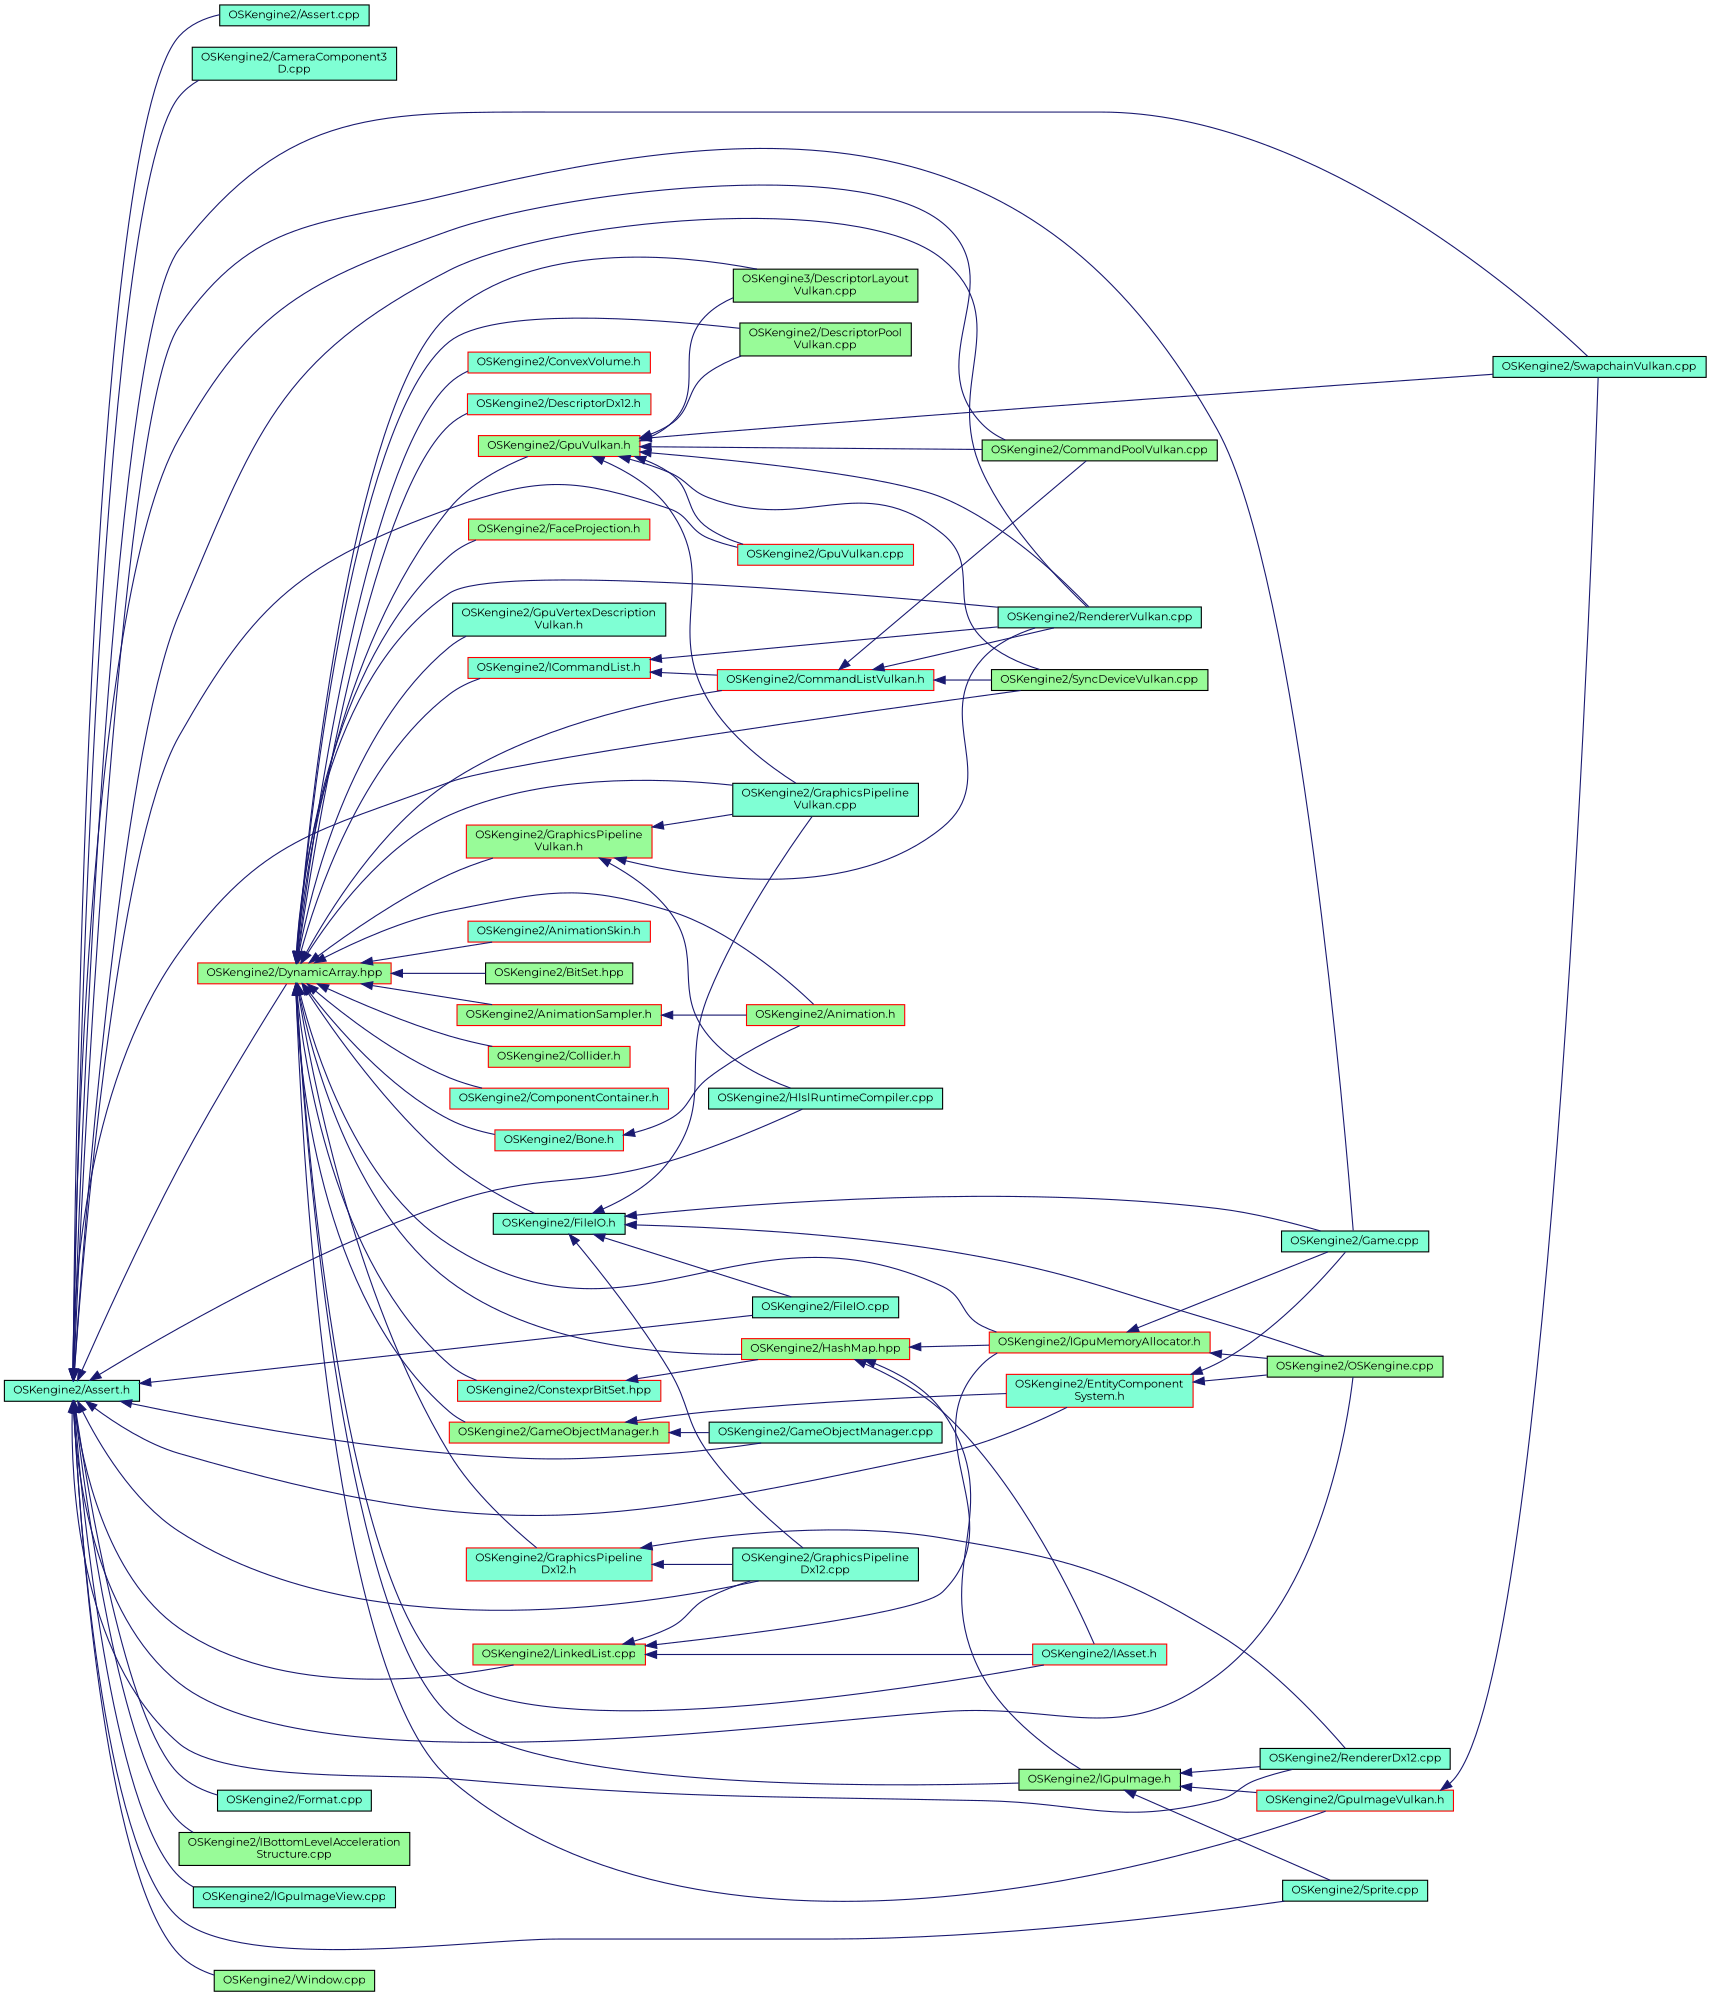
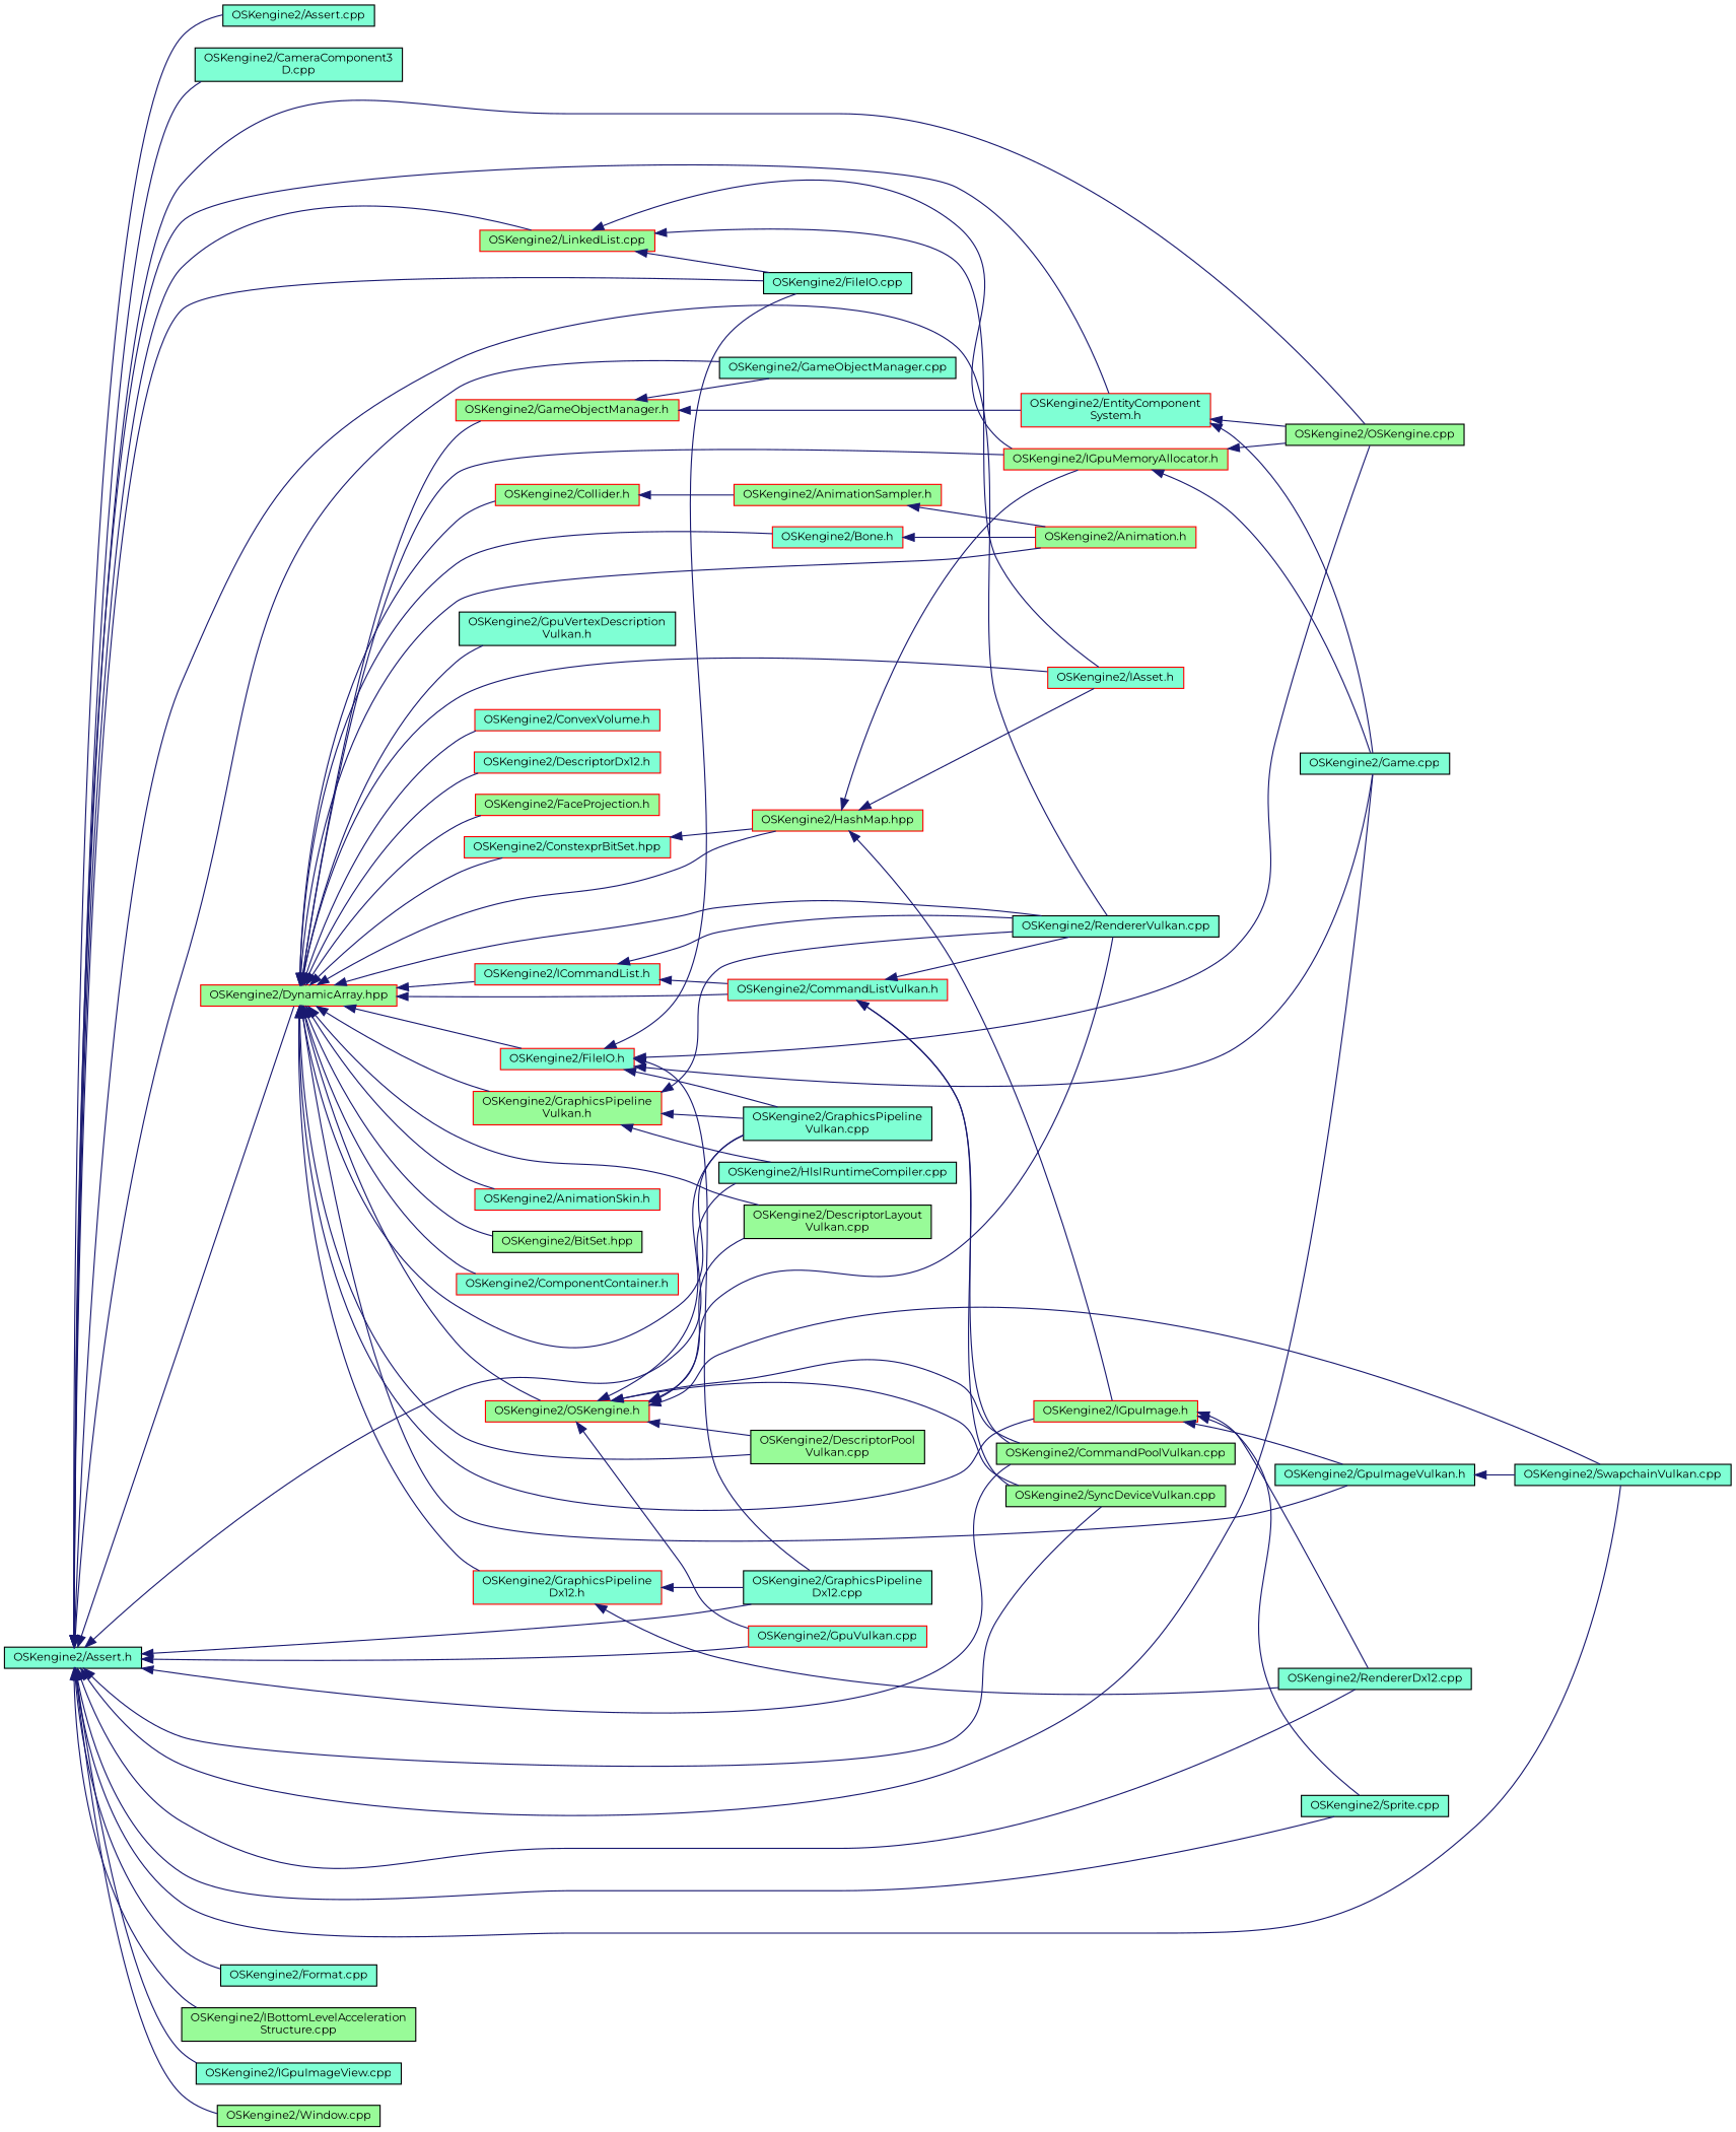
  digraph {
    fontname=Montserrat
    rankdir=LR
    node [color=red fillcolor=aquamarine fontname=Montserrat fontsize=10 shape=record style=filled]
    edge [color=midnightblue dir=back fontname=Montserrat fontsize=10 labelfontname=Helvetica labelfontsize=10 style=solid]
    n1 [color=black fontcolor=black height=0.2 label="OSKengine2/Assert.h" width=0.4]
    n2 [color=black height=0.2 label="OSKengine2/Assert.cpp" width=0.4]
    n3 [color=black height=0.2 label="OSKengine2/CameraComponent3\lD.cpp" width=0.4]
    n4 [color=black fillcolor=palegreen height=0.2 label="OSKengine2/CommandPoolVulkan.cpp" width=0.4]
    n5 [fillcolor=palegreen height=0.2 label="OSKengine2/DynamicArray.hpp" width=0.4]
    n6 [color=black height=0.2 label="OSKengine2/RendererVulkan.cpp" width=0.4]
    n7 [color=black fillcolor=palegreen height=0.2 label="OSKengine2/SyncDeviceVulkan.cpp" width=0.4]
    n8 [color=black height=0.2 label="OSKengine2/SwapchainVulkan.cpp" width=0.4]
    n9 [color=black height=0.2 label="OSKengine2/RendererDx12.cpp" width=0.4]
    n10 [color=black height=0.2 label="OSKengine2/Sprite.cpp" width=0.4]
    n11 [color=black height=0.2 label="OSKengine2/Game.cpp" width=0.4]
    n12 [color=black fillcolor=palegreen height=0.2 label="OSKengine2/OSKengine.cpp" width=0.4]
    n13 [color=black height=0.2 label="OSKengine2/FileIO.cpp" width=0.4]
    n14 [color=black height=0.2 label="OSKengine2/GraphicsPipeline\lDx12.cpp" width=0.4]
    n15 [height=0.2 label="OSKengine2/EntityComponent\lSystem.h" width=0.4]
    n16 [color=black height=0.2 label="OSKengine2/GameObjectManager.cpp" width=0.4]
    n17 [height=0.2 label="OSKengine2/GpuVulkan.cpp" width=0.4]
    n18 [color=black height=0.2 label="OSKengine2/HlslRuntimeCompiler.cpp" width=0.4]
    n19 [color=black height=0.2 label="OSKengine2/Format.cpp" width=0.4]
    n20 [color=black fillcolor=palegreen height=0.2 label="OSKengine2/IBottomLevelAcceleration\lStructure.cpp" width=0.4]
    n21 [color=black height=0.2 label="OSKengine2/IGpuImageView.cpp" width=0.4]
    n22 [fillcolor=palegreen height=0.2 label="OSKengine2/LinkedList.cpp" width=0.4]
    n23 [color=black fillcolor=palegreen height=0.2 label="OSKengine2/Window.cpp" width=0.4]
    n24 [fillcolor=palegreen height=0.2 label="OSKengine2/Animation.h" width=0.4]
    n25 [fillcolor=palegreen height=0.2 label="OSKengine2/AnimationSampler.h" width=0.4]
    n26 [height=0.2 label="OSKengine2/AnimationSkin.h" width=0.4]
    n27 [color=black fillcolor=palegreen height=0.2 label="OSKengine2/BitSet.hpp" width=0.4]
    n28 [height=0.2 label="OSKengine2/Bone.h" width=0.4]
    n29 [fillcolor=palegreen height=0.2 label="OSKengine2/Collider.h" width=0.4]
    n30 [height=0.2 label="OSKengine2/CommandListVulkan.h" width=0.4]
    n31 [height=0.2 label="OSKengine2/ComponentContainer.h" width=0.4]
    n32 [height=0.2 label="OSKengine2/ConstexprBitSet.hpp" width=0.4]
    n33 [fillcolor=palegreen height=0.2 label="OSKengine2/HashMap.hpp" width=0.4]
    n34 [height=0.2 label="OSKengine2/IAsset.h" width=0.4]
-   n35 [color=black fillcolor=palegreen height=0.2 label="OSKengine2/IGpuImage.h" width=0.4]
-   n36 [height=0.2 label="OSKengine2/GpuImageVulkan.h" width=0.4]
+   n35 [fillcolor=palegreen height=0.2 label="OSKengine2/IGpuImage.h" width=0.4]
+   n36 [color=black height=0.2 label="OSKengine2/GpuImageVulkan.h" width=0.4]
    n37 [fillcolor=palegreen height=0.2 label="OSKengine2/IGpuMemoryAllocator.h" width=0.4]
    n38 [height=0.2 label="OSKengine2/ConvexVolume.h" width=0.4]
    n39 [height=0.2 label="OSKengine2/DescriptorDx12.h" width=0.4]
-   n40 [color=black fillcolor=palegreen height=0.2 label="OSKengine3/DescriptorLayout\lVulkan.cpp" width=0.4]
+   n40 [color=black fillcolor=palegreen height=0.2 label="OSKengine2/DescriptorLayout\lVulkan.cpp" width=0.4]
    n41 [color=black fillcolor=palegreen height=0.2 label="OSKengine2/DescriptorPool\lVulkan.cpp" width=0.4]
    n42 [fillcolor=palegreen height=0.2 label="OSKengine2/FaceProjection.h" width=0.4]
-   n43 [color=black height=0.2 label="OSKengine2/FileIO.h" width=0.4]
+   n43 [height=0.2 label="OSKengine2/FileIO.h" width=0.4]
    n44 [color=black height=0.2 label="OSKengine2/GraphicsPipeline\lVulkan.cpp" width=0.4]
    n45 [fillcolor=palegreen height=0.2 label="OSKengine2/GameObjectManager.h" width=0.4]
    n46 [color=black height=0.2 label="OSKengine2/GpuVertexDescription\lVulkan.h" width=0.4]
-   n47 [fillcolor=palegreen height=0.2 label="OSKengine2/GpuVulkan.h" width=0.4]
+   n47 [fillcolor=palegreen height=0.2 label="OSKengine2/OSKengine.h" width=0.4]
    n48 [height=0.2 label="OSKengine2/GraphicsPipeline\lDx12.h" width=0.4]
    n49 [fillcolor=palegreen height=0.2 label="OSKengine2/GraphicsPipeline\lVulkan.h" width=0.4]
    n50 [height=0.2 label="OSKengine2/ICommandList.h" width=0.4]
    n1 -> n2
    n1 -> n3
    n1 -> n4
    n1 -> n5
    n1 -> n6
    n1 -> n7
    n1 -> n8
    n1 -> n9
    n1 -> n10
    n1 -> n11
    n1 -> n12
    n1 -> n13
    n1 -> n14
    n1 -> n15
    n1 -> n16
    n1 -> n17
    n1 -> n18
    n1 -> n19
    n1 -> n20
    n1 -> n21
    n1 -> n22
    n1 -> n23
    n5 -> n6
    n5 -> n24
-   n5 -> n25
+   n29 -> n25
    n5 -> n26
    n5 -> n27
    n5 -> n28
    n5 -> n29
    n5 -> n30
    n5 -> n31
    n5 -> n32
    n5 -> n33
    n5 -> n34
    n5 -> n35
    n5 -> n36
    n5 -> n37
    n5 -> n38
    n5 -> n39
    n5 -> n40
    n5 -> n41
    n5 -> n42
    n5 -> n43
    n5 -> n44
    n5 -> n45
    n5 -> n46
    n5 -> n47
    n5 -> n48
    n5 -> n49
    n5 -> n50
    n15 -> n11
    n15 -> n12
-   n22 -> n14
+   n22 -> n13
    n22 -> n34
    n22 -> n37
    n25 -> n24
    n28 -> n24
    n30 -> n4
    n30 -> n6
    n30 -> n7
    n32 -> n33
    n33 -> n34
    n33 -> n35
    n33 -> n37
    n35 -> n9
    n35 -> n10
    n35 -> n36
    n36 -> n8
    n37 -> n11
    n37 -> n12
    n43 -> n11
    n43 -> n12
    n43 -> n13
    n43 -> n14
    n43 -> n44
    n45 -> n15
    n45 -> n16
    n47 -> n4
    n47 -> n6
    n47 -> n7
    n47 -> n8
    n47 -> n17
    n47 -> n40
    n47 -> n41
    n47 -> n44
    n48 -> n9
    n48 -> n14
    n49 -> n6
    n49 -> n18
    n49 -> n44
    n50 -> n6
    n50 -> n30
  }
